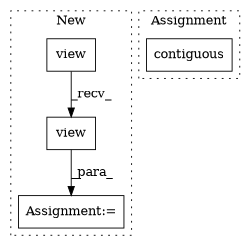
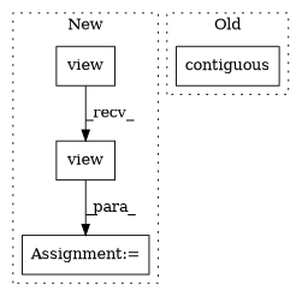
  digraph {
    node [a=32 l="5,1" shape=box]
    n1 [label=view s="901,941"]
    n2 [a=7 l=1 label="Assignment:=" s=893]
    n3 [label=view s="973,987"]
    n4 [l=12 label=contiguous s=1054]
    subgraph cluster_1 {
      label=New
      style=dotted
      n1
      n2
      n3
    }
    subgraph cluster_2 {
-     label=Assignment
+     label=Old
      style=dotted
      n4
    }
    n1 -> n3 [label=_recv_]
    n3 -> n2 [label=_para_]
  }
